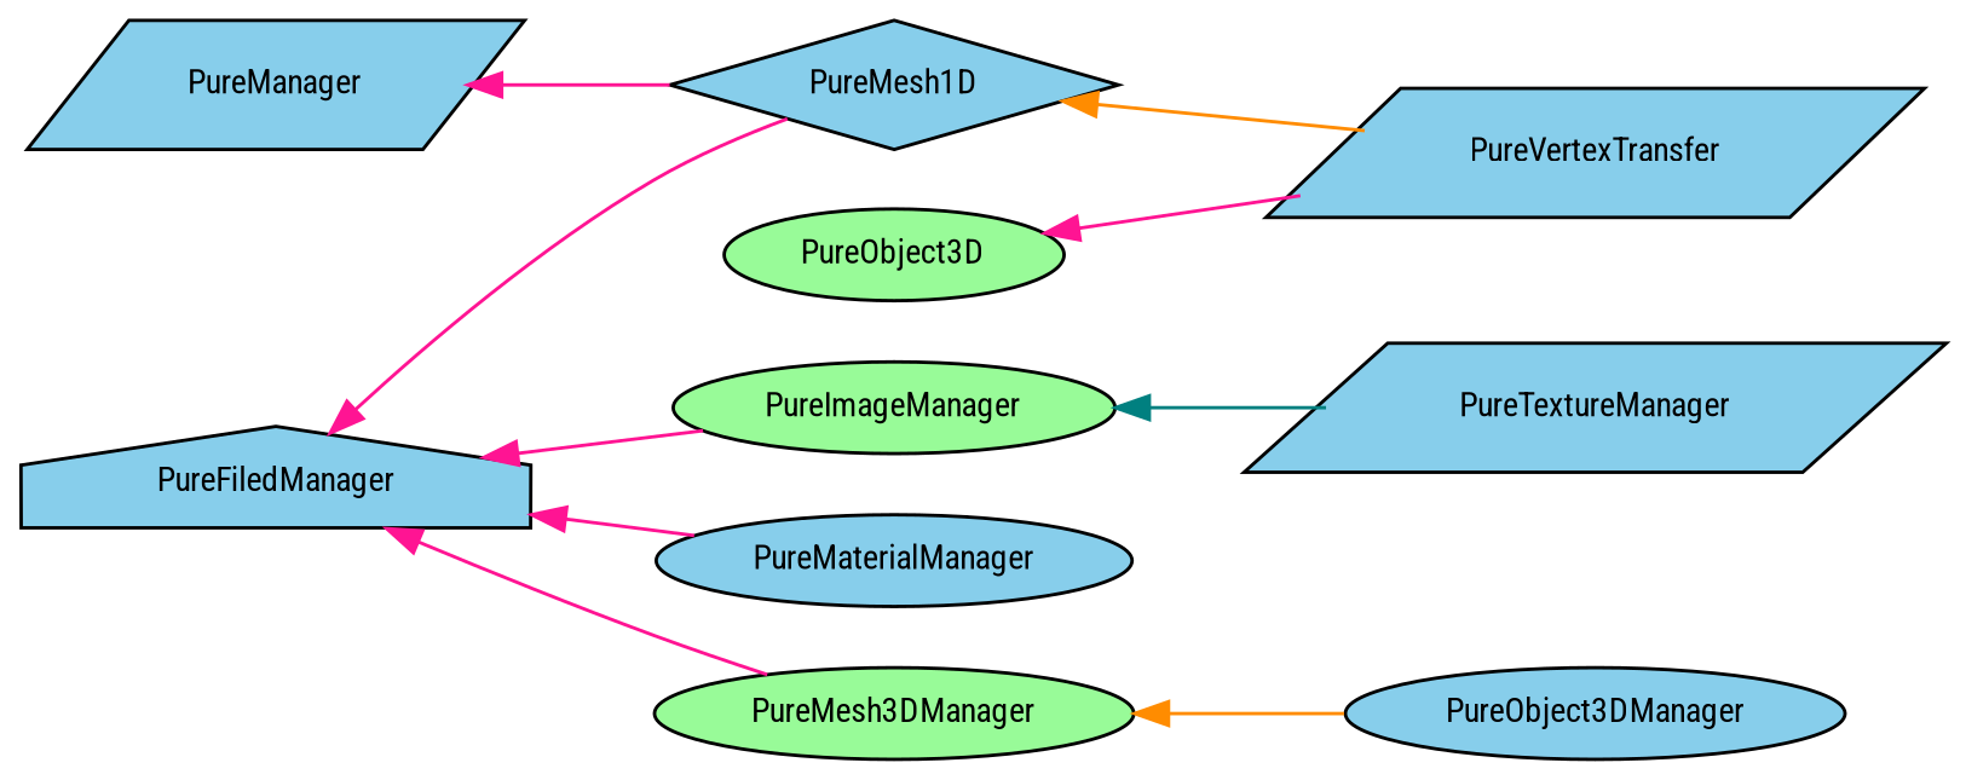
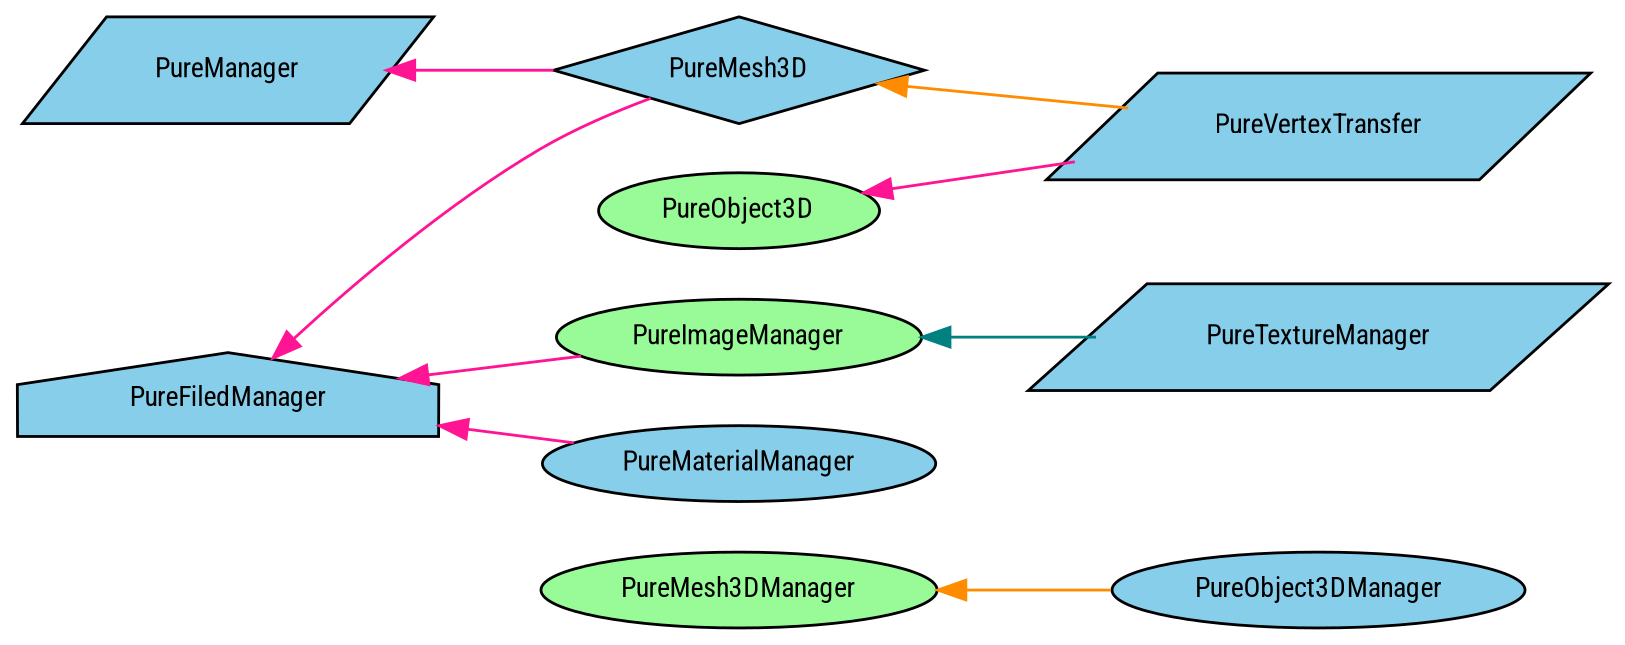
  digraph {
    fontname="Roboto Condensed"
    rankdir=LR
    node [color=black fillcolor=skyblue fontname="Roboto Condensed" fontsize=10 shape=ellipse style=filled]
    edge [color=deeppink dir=back fontname="Roboto Condensed" fontsize=10 labelfontname=Helvetica labelfontsize=10 style=solid]
    n1 [fontcolor=black height=0.2 label=PureManager shape=parallelogram width=0.4]
-   n2 [height=0.2 label=PureMesh1D shape=diamond width=0.4]
+   n2 [height=0.2 label=PureMesh3D shape=diamond width=0.4]
    n3 [height=0.2 label=PureFiledManager shape=house width=0.4]
    n4 [fillcolor=palegreen height=0.2 label=PureImageManager width=0.4]
    n5 [height=0.2 label=PureMaterialManager width=0.4]
    n6 [fillcolor=palegreen height=0.2 label=PureMesh3DManager width=0.4]
    n7 [height=0.2 label=PureTextureManager shape=parallelogram width=0.4]
    n8 [height=0.2 label=PureVertexTransfer shape=parallelogram width=0.4]
    n9 [height=0.2 label=PureObject3DManager width=0.4]
    n10 [fillcolor=palegreen height=0.2 label=PureObject3D width=0.4]
    n1 -> n2
    n2 -> n8 [color=darkorange]
    n3 -> n2
    n3 -> n4
    n3 -> n5
-   n3 -> n6
    n4 -> n7 [color=teal]
    n6 -> n9 [color=darkorange]
    n10 -> n8
  }
